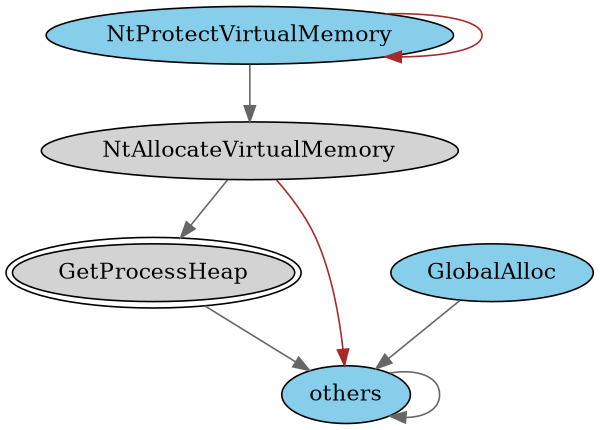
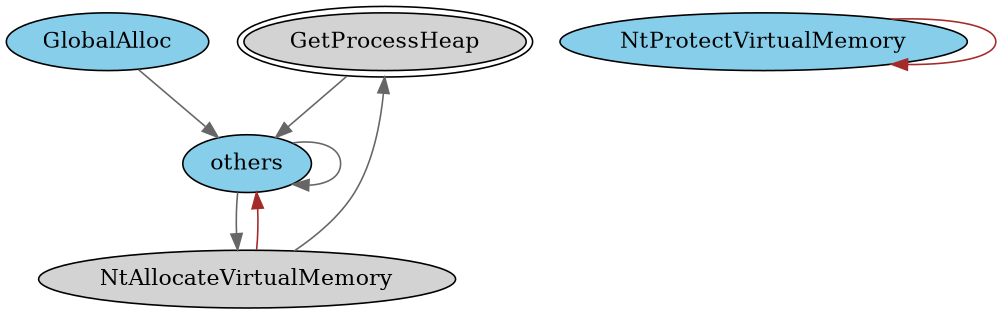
  digraph {
    node [fillcolor=skyblue style=filled]
    edge [color=gray40]
    n1 [fillcolor=lightgrey label=GetProcessHeap peripheries=2]
    n2 [label=others]
    n3 [fillcolor=lightgrey label=NtAllocateVirtualMemory]
    n4 [label=NtProtectVirtualMemory]
    n5 [label=GlobalAlloc]
    n1 -> n2
    n2 -> n2
-   n4 -> n3
+   n2 -> n3
    n3 -> n1
    n3 -> n2 [color=brown]
    n4 -> n4 [color=brown]
    n5 -> n2
  }
